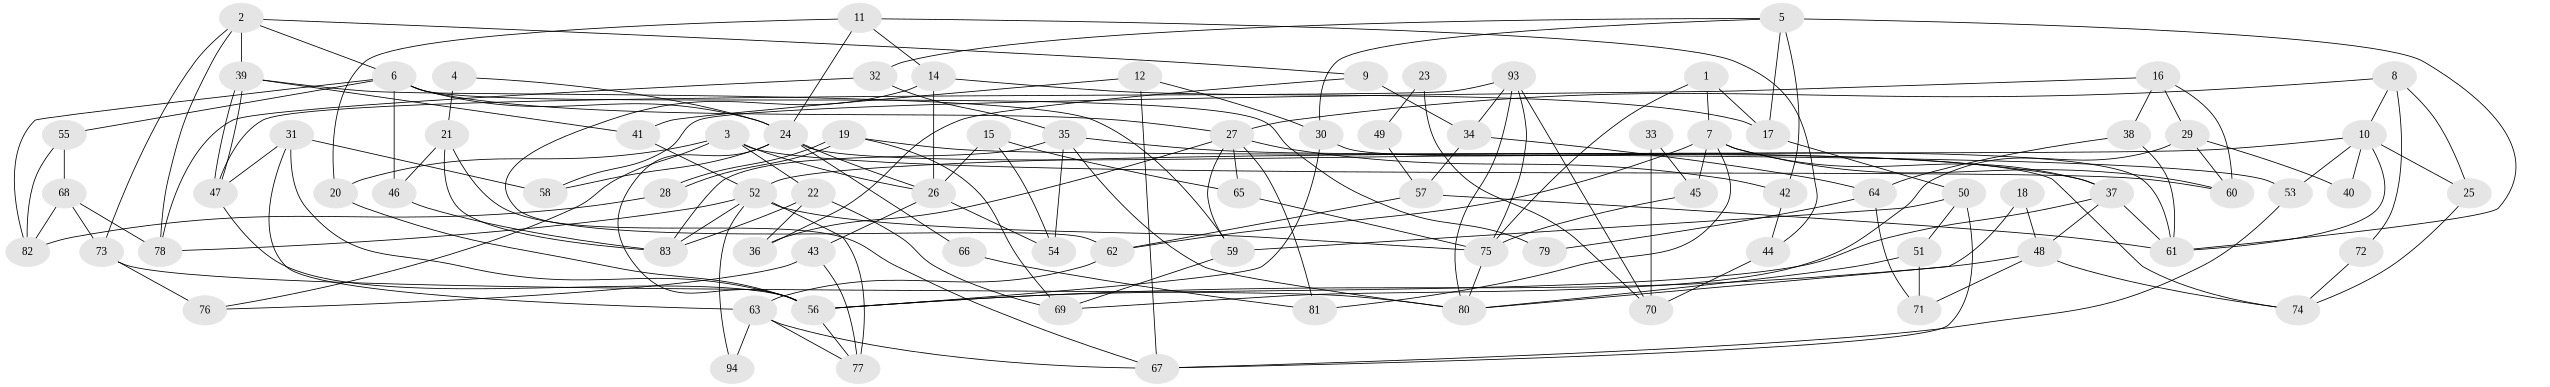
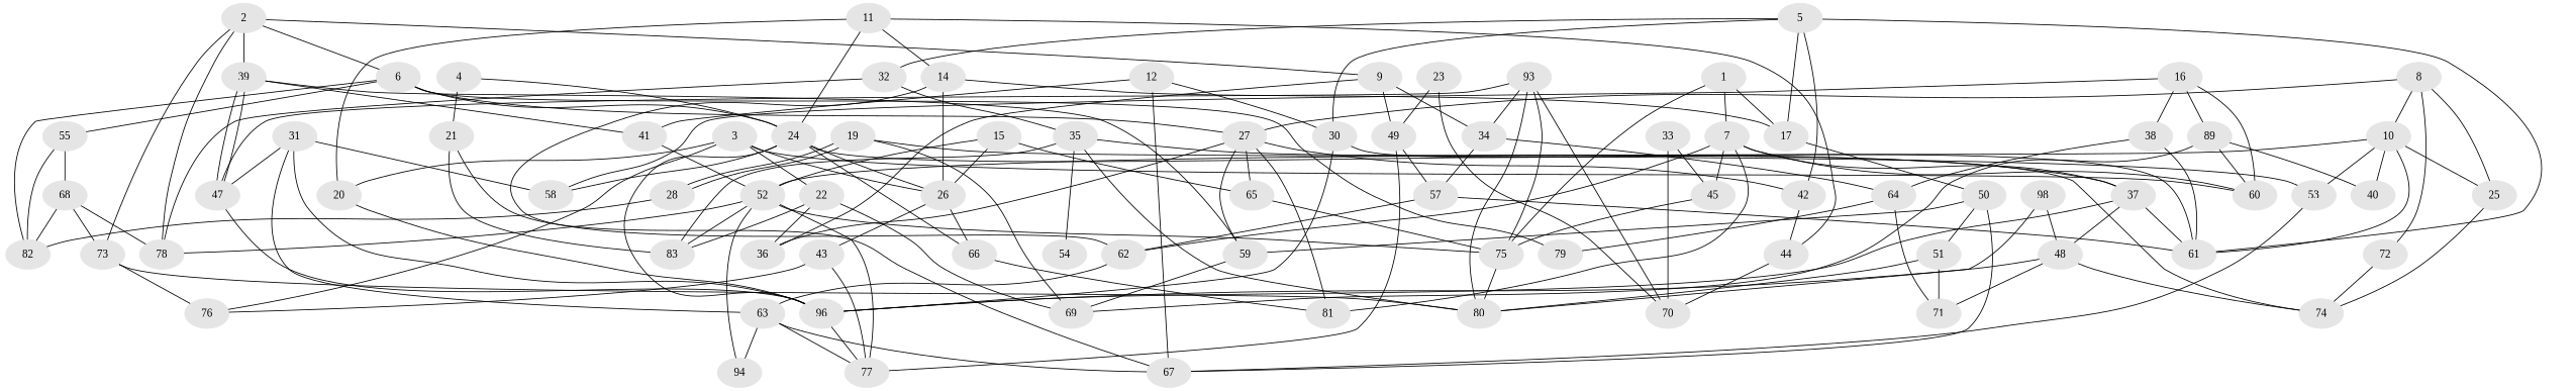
  graph {
    fontname="Liberation Serif"
    node [color=gray90 fontname="Liberation Serif" style=filled]
    edge [fontname="Liberation Serif"]
    1
    7
    17
    75
    60
    37
    45
    62
    81
    50
    80
    2
    6
    9
    39
    73
    78
    24
    27
-   46
    55
    79
    82
    34
    36
    49
    41
    47
    59
    76
    3
    20
    22
    26
-   56
+   56 [label=96]
    69
    83
    54
    43
    4
    21
    67
    58
    66
    74
    5
    30
    32
    42
    61
    35
    44
    65
    68
    48
    63
    8
    10
    25
    72
    40
    52
    53
    57
    64
    77
    n67 [label=94]
    11
    14
    70
    12
    n72 [label=93]
    15
    16
-   29
+   29 [label=89]
    38
    51
-   18
+   18 [label=98]
    71
    19
    28
    23
    31
    33
    1 -- 7
    1 -- 17
    1 -- 75
    7 -- 60
    7 -- 37
    7 -- 45
    7 -- 62
    7 -- 81
    17 -- 50
    75 -- 80
    37 -- 56
    37 -- 61
    37 -- 48
    45 -- 75
    62 -- 63
    50 -- 59
    50 -- 67
    50 -- 51
    2 -- 6
    2 -- 9
    2 -- 39
    2 -- 73
    2 -- 78
    6 -- 24
    6 -- 27
-   6 -- 46
    6 -- 55
    6 -- 79
    6 -- 82
    9 -- 34
    9 -- 36
+   9 -- 49
    39 -- 41
    39 -- 47
    39 -- 47
    39 -- 59
    73 -- 80
    73 -- 76
    24 -- 26
    24 -- 56
    24 -- 58
    24 -- 66
    24 -- 74
    27 -- 81
    27 -- 36
    27 -- 59
    27 -- 42
    27 -- 65
-   46 -- 83
    55 -- 82
    55 -- 68
    34 -- 57
    34 -- 64
    49 -- 57
+   49 -- 77
    41 -- 52
    47 -- 56
    59 -- 69
    3 -- 60
    3 -- 76
    3 -- 20
    3 -- 22
    3 -- 26
    20 -- 56
    22 -- 36
    22 -- 69
    22 -- 83
-   26 -- 54
+   26 -- 66
    26 -- 43
    56 -- 77
    43 -- 76
    43 -- 77
    4 -- 24
    4 -- 21
-   21 -- 46
    21 -- 83
    21 -- 67
    66 -- 81
    5 -- 17
    5 -- 30
    5 -- 32
    5 -- 42
    5 -- 61
    30 -- 56
    30 -- 61
    32 -- 78
    32 -- 35
    42 -- 44
    35 -- 37
    35 -- 80
    35 -- 83
    35 -- 54
    44 -- 70
    65 -- 75
    68 -- 73
    68 -- 78
    68 -- 82
    48 -- 56
    48 -- 74
    48 -- 71
    63 -- 67
    63 -- 77
    63 -- n67
    8 -- 27
    8 -- 10
    8 -- 25
    8 -- 72
    10 -- 61
    10 -- 25
    10 -- 40
    10 -- 52
    10 -- 53
    25 -- 74
    72 -- 74
    52 -- 75
    52 -- 78
    52 -- 83
    52 -- 77
    52 -- n67
    53 -- 67
    57 -- 62
    57 -- 61
    64 -- 79
    64 -- 71
    11 -- 24
    11 -- 20
    11 -- 44
    11 -- 14
    14 -- 17
    14 -- 62
    14 -- 26
    12 -- 41
    12 -- 67
    12 -- 30
    n72 -- 75
    n72 -- 80
    n72 -- 34
    n72 -- 47
    n72 -- 70
    15 -- 26
-   15 -- 54
+   15 -- 52
    15 -- 65
    16 -- 60
    16 -- 58
    16 -- 29
    16 -- 38
    29 -- 60
    29 -- 69
    29 -- 40
    38 -- 61
    38 -- 64
    51 -- 80
    51 -- 71
    18 -- 80
    18 -- 48
    19 -- 69
    19 -- 53
    19 -- 28
    19 -- 28
    28 -- 82
    23 -- 49
    23 -- 70
    31 -- 47
    31 -- 56
    31 -- 58
    31 -- 63
    33 -- 45
    33 -- 70
  }
